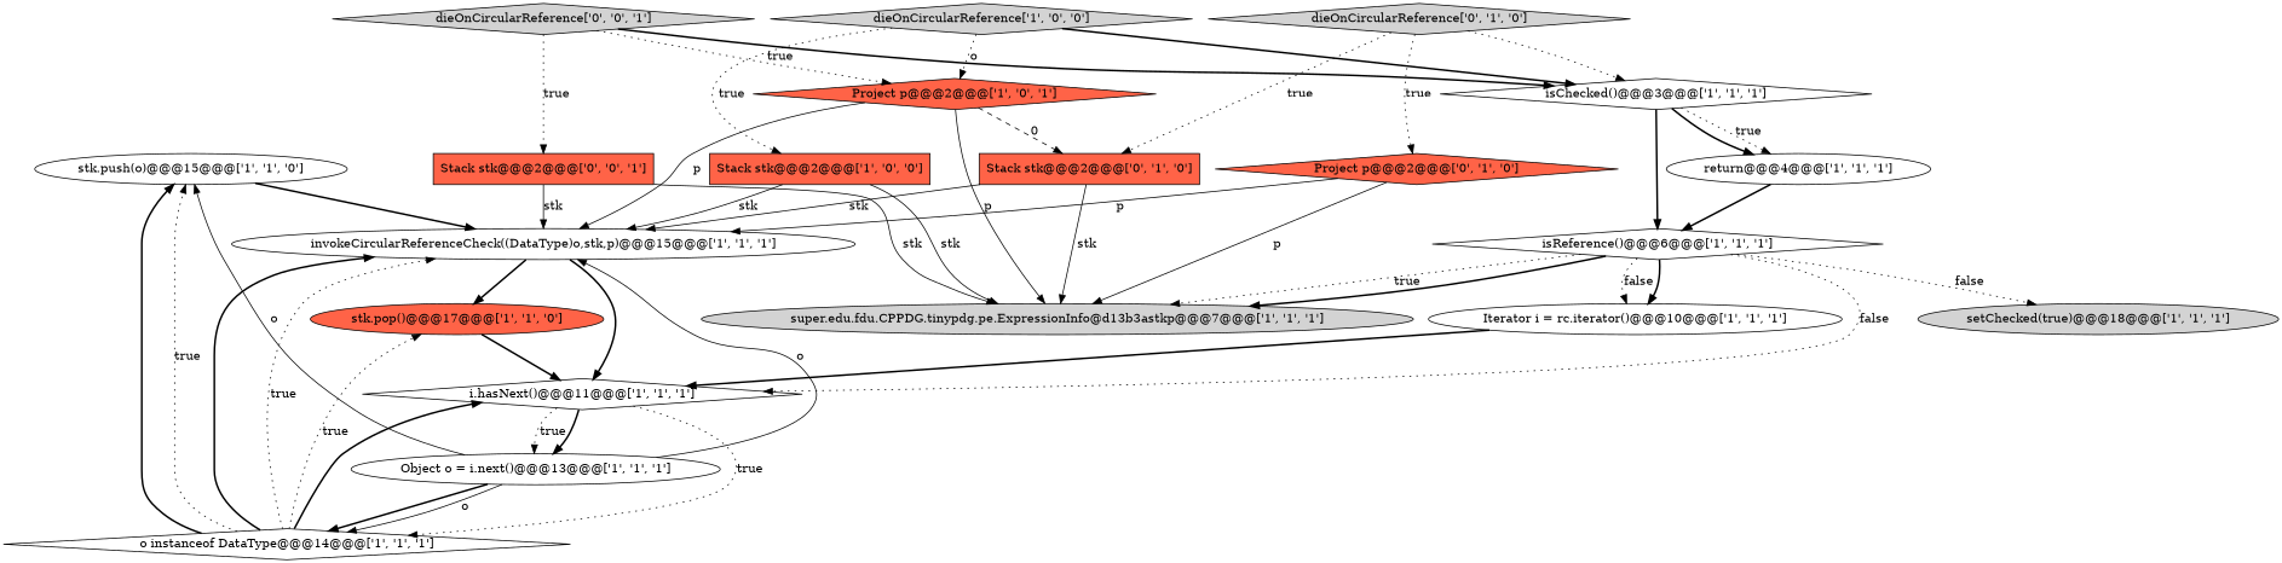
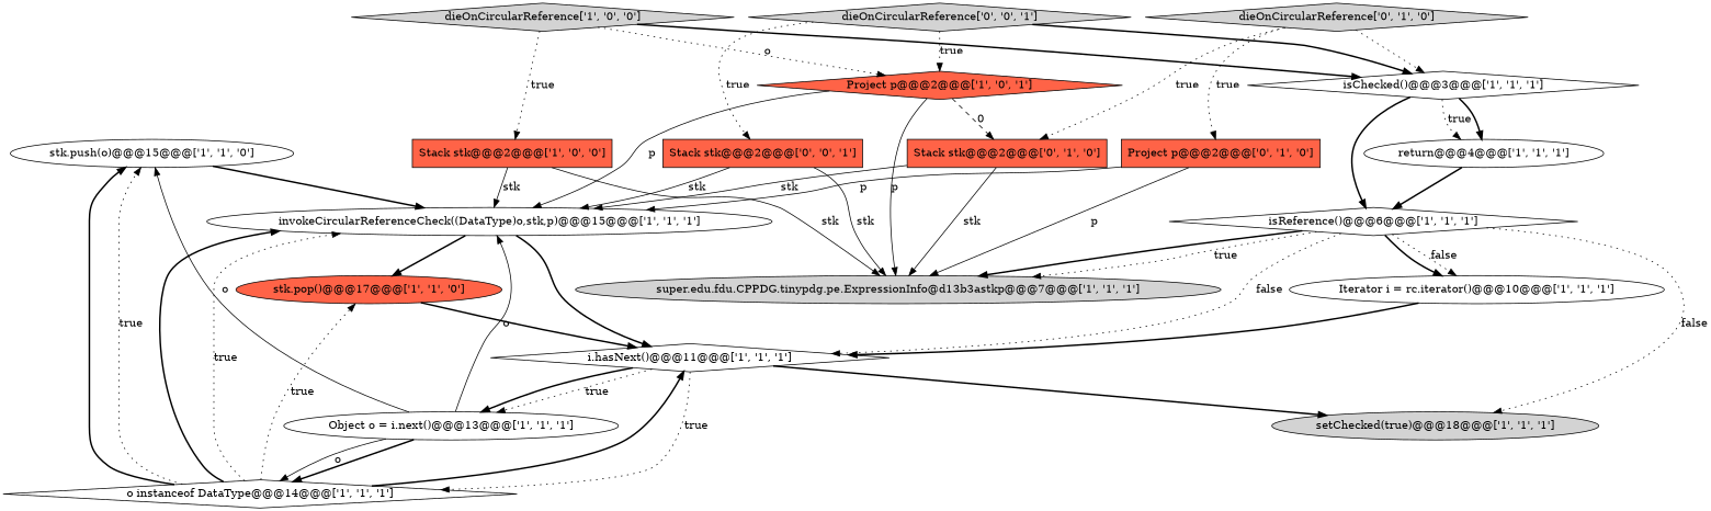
  digraph {
    node [fillcolor=white shape=ellipse style=filled]
    edge [style=bold]
    n1 [label="stk.push(o)@@@15@@@['1', '1', '0']"]
    n2 [label="invokeCircularReferenceCheck((DataType)o,stk,p)@@@15@@@['1', '1', '1']"]
    n3 [fillcolor=tomato label="stk.pop()@@@17@@@['1', '1', '0']"]
    n4 [label="i.hasNext()@@@11@@@['1', '1', '1']" shape=diamond]
-   n5 [fillcolor=tomato label="Project p@@@2@@@['0', '1', '0']" shape=diamond]
+   n5 [fillcolor=tomato label="Project p@@@2@@@['0', '1', '0']" shape=box]
    n6 [fillcolor=lightgray label="super.edu.fdu.CPPDG.tinypdg.pe.ExpressionInfo@d13b3astkp@@@7@@@['1', '1', '1']"]
    n7 [fillcolor=tomato label="Project p@@@2@@@['1', '0', '1']" shape=diamond]
    n8 [fillcolor=tomato label="Stack stk@@@2@@@['0', '1', '0']" shape=box]
    n9 [label="Object o = i.next()@@@13@@@['1', '1', '1']"]
    n10 [label="o instanceof DataType@@@14@@@['1', '1', '1']" shape=diamond]
    n11 [fillcolor=tomato label="Stack stk@@@2@@@['1', '0', '0']" shape=box]
    n12 [fillcolor=lightgray label="setChecked(true)@@@18@@@['1', '1', '1']"]
    n13 [label="return@@@4@@@['1', '1', '1']"]
    n14 [label="isReference()@@@6@@@['1', '1', '1']" shape=diamond]
    n15 [label="Iterator i = rc.iterator()@@@10@@@['1', '1', '1']"]
    n16 [fillcolor=tomato label="Stack stk@@@2@@@['0', '0', '1']" shape=box]
    n17 [fillcolor=lightgray label="dieOnCircularReference['0', '1', '0']" shape=diamond]
    n18 [label="isChecked()@@@3@@@['1', '1', '1']" shape=diamond]
    n19 [fillcolor=lightgray label="dieOnCircularReference['0', '0', '1']" shape=diamond]
    n20 [fillcolor=lightgray label="dieOnCircularReference['1', '0', '0']" shape=diamond]
    n1 -> n2
    n2 -> n3
    n2 -> n4
    n3 -> n4
    n4 -> n9 [label=true style=dotted]
    n4 -> n9
    n4 -> n10 [label=true style=dotted]
+   n4 -> n12
    n5 -> n2 [label=p style=solid]
    n5 -> n6 [label=p style=solid]
    n7 -> n2 [label=p style=solid]
    n7 -> n6 [label=p style=solid]
    n7 -> n8 [label=0 style=dashed]
    n8 -> n2 [label=stk style=solid]
    n8 -> n6 [label=stk style=solid]
    n9 -> n1 [label=o style=solid]
    n9 -> n2 [label=o style=solid]
    n9 -> n10
    n9 -> n10 [label=o style=solid]
    n10 -> n1
    n10 -> n1 [label=true style=dotted]
    n10 -> n2
    n10 -> n2 [label=true style=dotted]
    n10 -> n3 [label=true style=dotted]
    n10 -> n4
    n11 -> n2 [label=stk style=solid]
    n11 -> n6 [label=stk style=solid]
    n13 -> n14
    n14 -> n4 [label=false style=dotted]
    n14 -> n6 [label=true style=dotted]
    n14 -> n6
    n14 -> n12 [label=false style=dotted]
    n14 -> n15
    n14 -> n15 [label=false style=dotted]
    n15 -> n4
    n16 -> n2 [label=stk style=solid]
    n16 -> n6 [label=stk style=solid]
    n17 -> n5 [label=true style=dotted]
    n17 -> n8 [label=true style=dotted]
    n17 -> n18 [style=dotted]
    n18 -> n13 [label=true style=dotted]
    n18 -> n13
    n18 -> n14
    n19 -> n7 [label=true style=dotted]
    n19 -> n16 [label=true style=dotted]
    n19 -> n18
    n20 -> n7 [label=o style=dotted]
    n20 -> n11 [label=true style=dotted]
    n20 -> n18
  }
